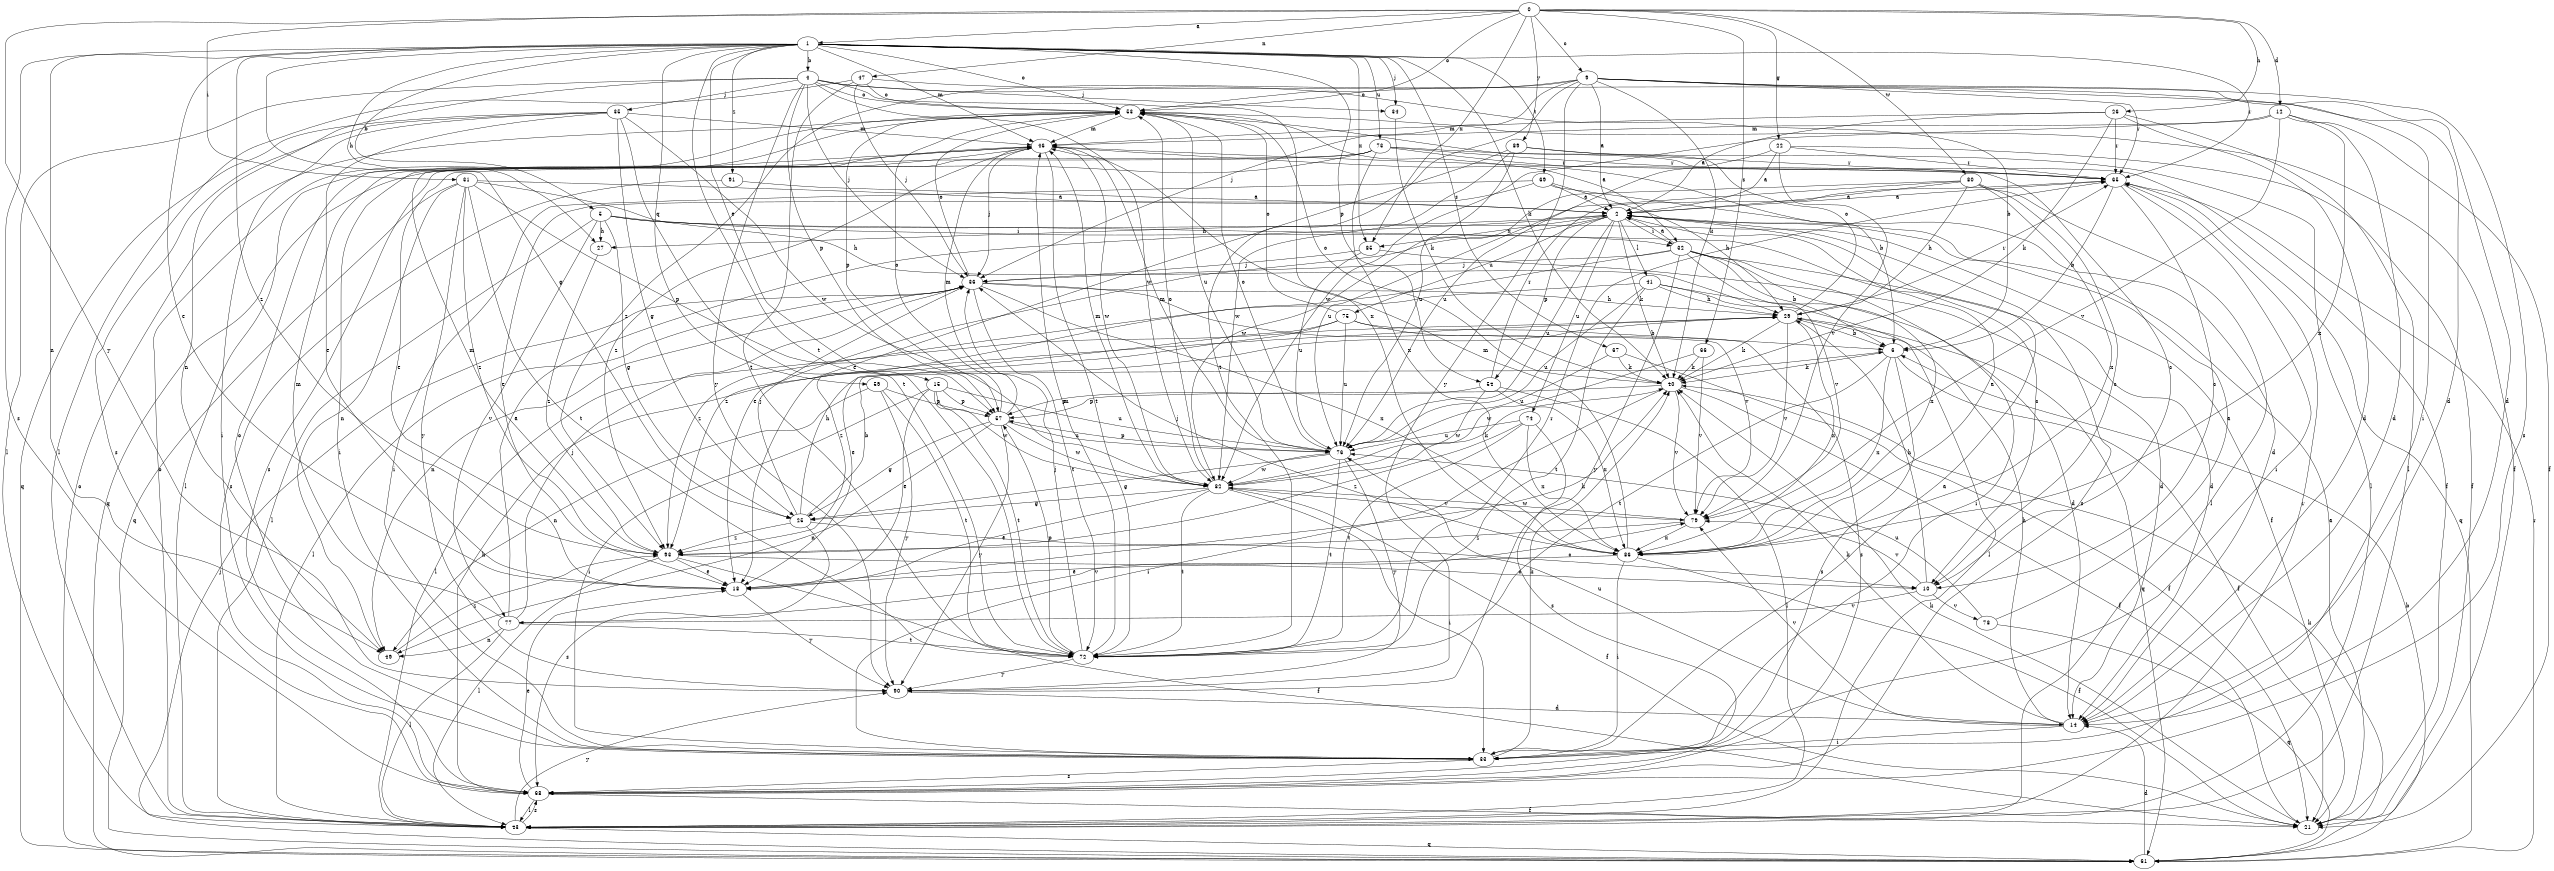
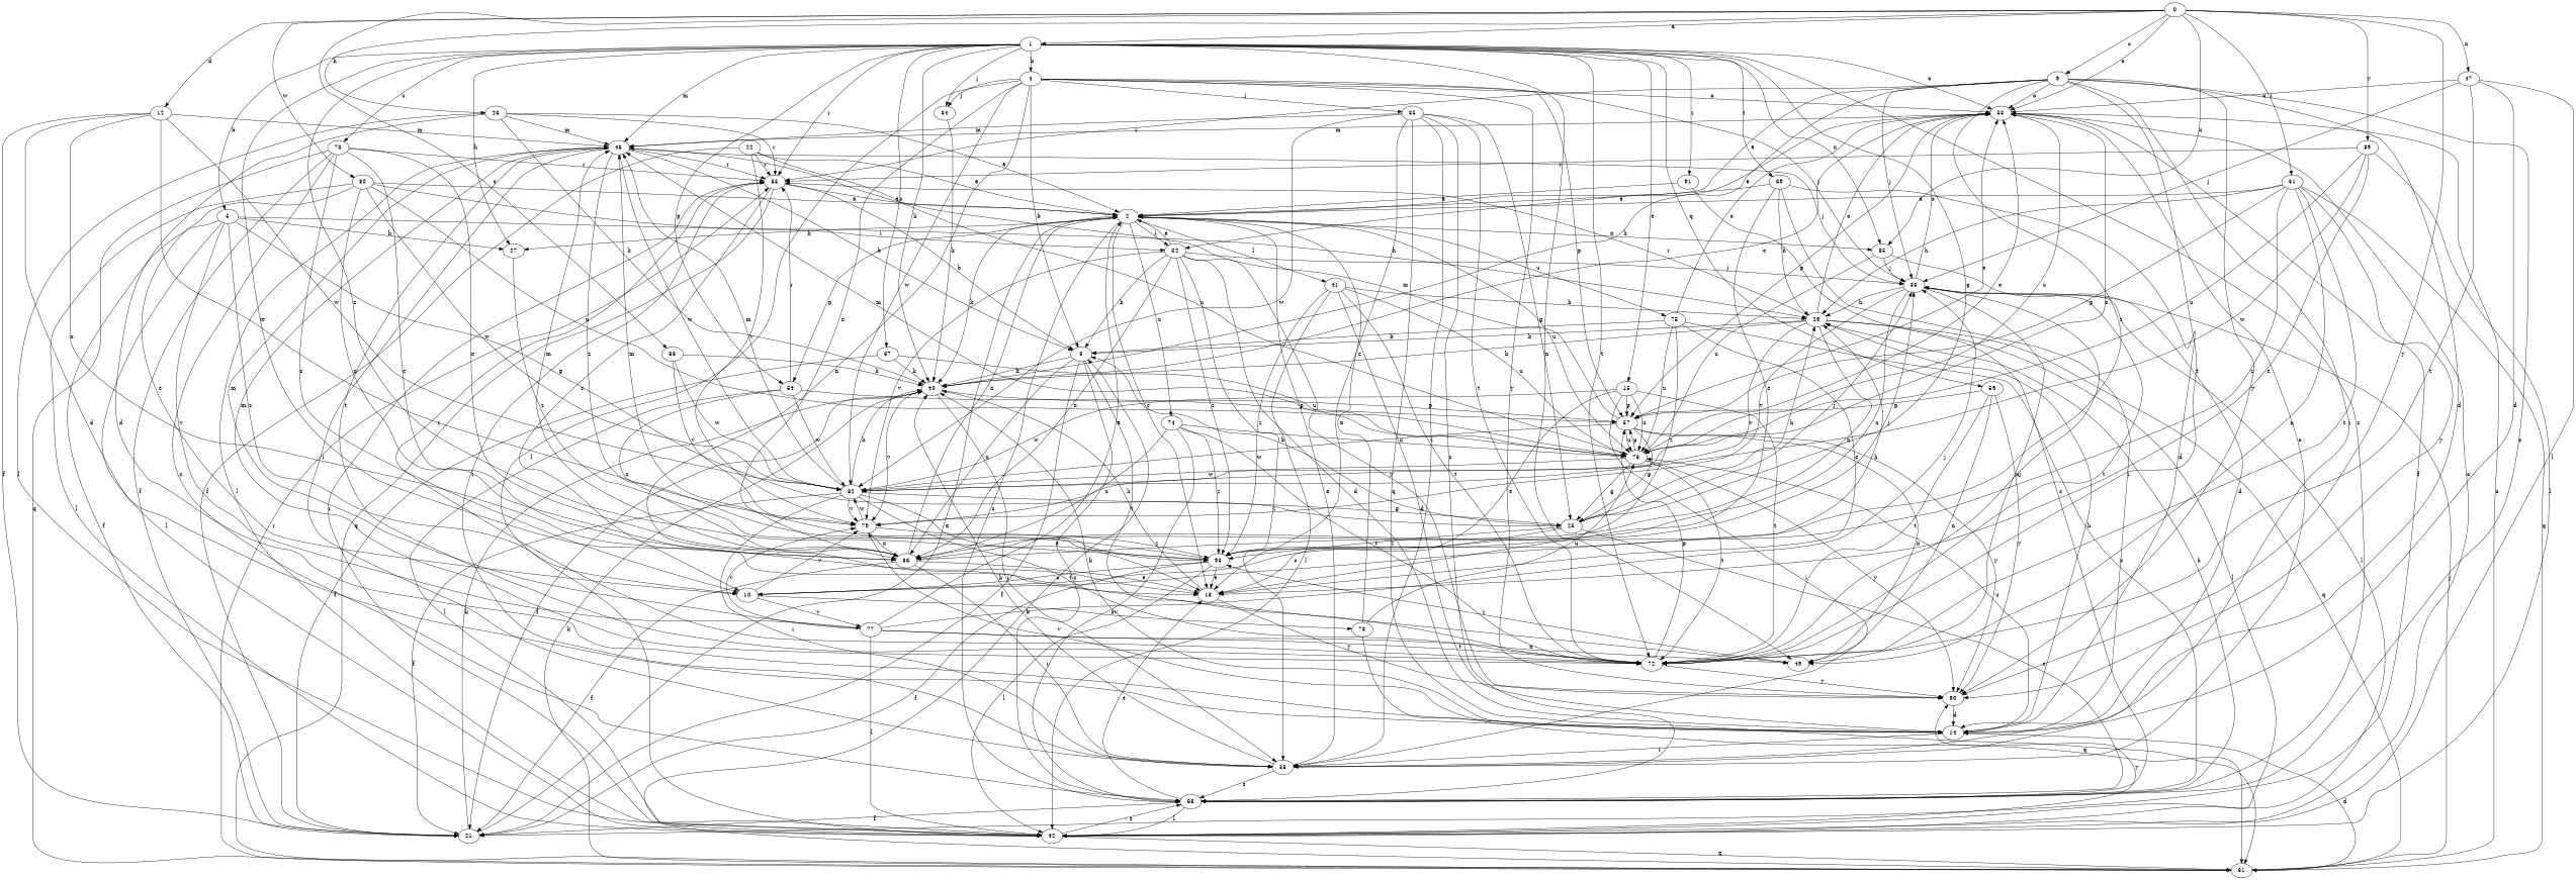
  strict digraph {
    0
    1
    9
    12
    22
    26
    31
    47
    53
    66
    80
    85
    89
    90
    54
    4
    5
    15
    18
    25
    27
    34
    40
    46
    49
    59
    65
    67
    68
    69
    72
    73
    91
    93
    2
    36
    14
    33
    82
    86
    21
    79
    76
-   42 [label=43]
+   42
    57
    29
    61
    32
    10
    6
    35
    77
    41
    74
    75
    78
    0 -> 1 [label=a]
    0 -> 9 [label=c]
    0 -> 12 [label=d]
-   0 -> 22 [label=g]
    0 -> 26 [label=h]
    0 -> 31 [label=i]
    0 -> 47 [label=n]
    0 -> 53 [label=o]
    0 -> 66 [label=s]
    0 -> 80 [label=w]
    0 -> 85 [label=x]
    0 -> 89 [label=y]
    0 -> 90 [label=y]
    1 -> 53 [label=o]
    1 -> 85 [label=x]
    1 -> 54 [label=p]
    1 -> 4 [label=b]
    1 -> 5 [label=b]
    1 -> 15 [label=e]
    1 -> 18 [label=e]
    1 -> 25 [label=g]
    1 -> 27 [label=h]
    1 -> 34 [label=j]
    1 -> 40 [label=k]
    1 -> 46 [label=m]
    1 -> 49 [label=n]
    1 -> 59 [label=q]
    1 -> 65 [label=r]
    1 -> 67 [label=s]
    1 -> 68 [label=s]
    1 -> 69 [label=t]
    1 -> 72 [label=t]
    1 -> 73 [label=u]
    1 -> 91 [label=z]
    1 -> 93 [label=z]
    9 -> 53 [label=o]
    9 -> 90 [label=y]
    9 -> 40 [label=k]
    9 -> 65 [label=r]
    9 -> 68 [label=s]
    9 -> 72 [label=t]
    9 -> 93 [label=z]
    9 -> 2 [label=a]
    9 -> 36 [label=j]
    9 -> 14 [label=d]
    9 -> 33 [label=i]
    12 -> 46 [label=m]
    12 -> 14 [label=d]
    12 -> 82 [label=w]
    12 -> 86 [label=x]
    12 -> 21 [label=f]
    12 -> 79 [label=v]
    22 -> 65 [label=r]
    22 -> 2 [label=a]
    22 -> 21 [label=f]
    22 -> 79 [label=v]
    22 -> 76 [label=u]
    26 -> 40 [label=k]
    26 -> 46 [label=m]
    26 -> 65 [label=r]
    26 -> 2 [label=a]
    26 -> 14 [label=d]
    26 -> 42 [label=l]
    31 -> 90 [label=y]
    31 -> 49 [label=n]
    31 -> 72 [label=t]
    31 -> 93 [label=z]
    31 -> 2 [label=a]
    31 -> 57 [label=p]
    31 -> 29 [label=h]
    31 -> 61 [label=q]
    47 -> 53 [label=o]
    47 -> 72 [label=t]
    47 -> 36 [label=j]
    47 -> 14 [label=d]
    47 -> 42 [label=l]
    53 -> 46 [label=m]
    53 -> 21 [label=f]
    53 -> 76 [label=u]
    53 -> 57 [label=p]
    53 -> 32 [label=a]
    66 -> 40 [label=k]
    66 -> 82 [label=w]
    66 -> 79 [label=v]
    80 -> 2 [label=a]
    80 -> 82 [label=w]
    80 -> 86 [label=x]
    80 -> 76 [label=u]
    80 -> 42 [label=l]
    80 -> 29 [label=h]
    80 -> 10 [label=c]
    85 -> 36 [label=j]
    85 -> 14 [label=d]
    85 -> 76 [label=u]
    89 -> 18 [label=e]
    89 -> 65 [label=r]
    89 -> 82 [label=w]
    89 -> 76 [label=u]
    89 -> 42 [label=l]
    90 -> 14 [label=d]
    54 -> 65 [label=r]
    54 -> 82 [label=w]
    54 -> 86 [label=x]
    54 -> 42 [label=l]
    54 -> 57 [label=p]
    4 -> 53 [label=o]
    4 -> 90 [label=y]
    4 -> 34 [label=j]
    4 -> 49 [label=n]
    4 -> 36 [label=j]
    4 -> 82 [label=w]
    4 -> 86 [label=x]
    4 -> 42 [label=l]
    4 -> 57 [label=p]
    4 -> 6 [label=b]
    4 -> 35 [label=j]
    5 -> 25 [label=g]
    5 -> 27 [label=h]
    5 -> 21 [label=f]
    5 -> 42 [label=l]
    5 -> 32 [label=i]
    5 -> 10 [label=c]
    5 -> 77 [label=v]
    15 -> 18 [label=e]
    15 -> 72 [label=t]
    15 -> 33 [label=i]
    15 -> 82 [label=w]
    15 -> 76 [label=u]
    15 -> 57 [label=p]
    18 -> 90 [label=y]
    18 -> 40 [label=k]
    25 -> 68 [label=s]
    25 -> 93 [label=z]
    25 -> 36 [label=j]
    25 -> 29 [label=h]
    25 -> 10 [label=c]
    25 -> 6 [label=b]
    27 -> 93 [label=z]
    34 -> 40 [label=k]
    40 -> 53 [label=o]
    40 -> 33 [label=i]
    40 -> 21 [label=f]
    40 -> 79 [label=v]
    40 -> 57 [label=p]
    46 -> 65 [label=r]
    46 -> 72 [label=t]
    46 -> 93 [label=z]
    46 -> 36 [label=j]
    46 -> 33 [label=i]
    46 -> 82 [label=w]
    46 -> 42 [label=l]
    46 -> 6 [label=b]
    49 -> 93 [label=z]
    59 -> 90 [label=y]
    59 -> 49 [label=n]
    59 -> 72 [label=t]
    59 -> 57 [label=p]
    65 -> 2 [label=a]
    65 -> 33 [label=i]
    65 -> 61 [label=q]
    65 -> 10 [label=c]
    65 -> 6 [label=b]
    67 -> 40 [label=k]
    67 -> 21 [label=f]
    67 -> 76 [label=u]
    68 -> 18 [label=e]
    68 -> 21 [label=f]
    68 -> 42 [label=l]
    68 -> 29 [label=h]
    69 -> 18 [label=e]
    69 -> 2 [label=a]
    69 -> 14 [label=d]
    69 -> 33 [label=i]
    69 -> 29 [label=h]
    72 -> 90 [label=y]
    72 -> 46 [label=m]
    72 -> 65 [label=r]
    72 -> 36 [label=j]
    72 -> 57 [label=p]
    73 -> 18 [label=e]
    73 -> 65 [label=r]
    73 -> 68 [label=s]
    73 -> 86 [label=x]
    73 -> 21 [label=f]
    73 -> 61 [label=q]
    73 -> 10 [label=c]
    91 -> 68 [label=s]
    91 -> 2 [label=a]
    93 -> 18 [label=e]
    93 -> 46 [label=m]
    93 -> 21 [label=f]
    93 -> 42 [label=l]
    93 -> 10 [label=c]
    2 -> 85 [label=x]
    2 -> 54 [label=p]
    2 -> 18 [label=e]
    2 -> 27 [label=h]
    2 -> 40 [label=k]
    2 -> 68 [label=s]
    2 -> 76 [label=u]
    2 -> 32 [label=i]
    2 -> 41 [label=l]
    2 -> 74 [label=u]
    2 -> 75 [label=u]
    36 -> 53 [label=o]
    36 -> 49 [label=n]
    36 -> 72 [label=t]
    36 -> 86 [label=x]
    36 -> 79 [label=v]
    36 -> 42 [label=l]
    36 -> 29 [label=h]
    14 -> 40 [label=k]
    14 -> 33 [label=i]
    14 -> 79 [label=v]
    14 -> 76 [label=u]
    14 -> 29 [label=h]
    33 -> 53 [label=o]
    33 -> 40 [label=k]
    33 -> 68 [label=s]
    33 -> 2 [label=a]
    82 -> 53 [label=o]
    82 -> 18 [label=e]
    82 -> 25 [label=g]
    82 -> 40 [label=k]
    82 -> 46 [label=m]
    82 -> 72 [label=t]
    82 -> 33 [label=i]
    82 -> 21 [label=f]
    82 -> 79 [label=v]
    86 -> 18 [label=e]
    86 -> 46 [label=m]
    86 -> 2 [label=a]
    86 -> 36 [label=j]
    86 -> 33 [label=i]
    86 -> 21 [label=f]
    21 -> 40 [label=k]
    21 -> 2 [label=a]
    79 -> 93 [label=z]
    79 -> 82 [label=w]
    79 -> 86 [label=x]
    76 -> 53 [label=o]
    76 -> 90 [label=y]
    76 -> 25 [label=g]
    76 -> 46 [label=m]
    76 -> 72 [label=t]
    76 -> 82 [label=w]
    76 -> 57 [label=p]
    42 -> 53 [label=o]
    42 -> 90 [label=y]
    42 -> 65 [label=r]
    42 -> 68 [label=s]
    42 -> 61 [label=q]
    57 -> 53 [label=o]
    57 -> 90 [label=y]
    57 -> 25 [label=g]
    57 -> 46 [label=m]
    57 -> 49 [label=n]
    57 -> 82 [label=w]
    57 -> 76 [label=u]
    29 -> 53 [label=o]
    29 -> 40 [label=k]
    29 -> 65 [label=r]
    29 -> 86 [label=x]
    29 -> 79 [label=v]
    29 -> 42 [label=l]
    29 -> 61 [label=q]
    29 -> 6 [label=b]
    61 -> 53 [label=o]
    61 -> 40 [label=k]
    61 -> 65 [label=r]
    61 -> 36 [label=j]
    61 -> 14 [label=d]
    61 -> 6 [label=b]
    32 -> 90 [label=y]
    32 -> 93 [label=z]
    32 -> 2 [label=a]
    32 -> 36 [label=j]
    32 -> 14 [label=d]
    32 -> 33 [label=i]
    32 -> 86 [label=x]
    32 -> 79 [label=v]
    32 -> 6 [label=b]
    10 -> 79 [label=v]
    10 -> 29 [label=h]
    10 -> 77 [label=v]
    10 -> 78 [label=v]
    6 -> 40 [label=k]
    6 -> 68 [label=s]
    6 -> 72 [label=t]
    6 -> 86 [label=x]
    6 -> 21 [label=f]
    35 -> 18 [label=e]
    35 -> 25 [label=g]
    35 -> 46 [label=m]
    35 -> 68 [label=s]
    35 -> 72 [label=t]
    35 -> 33 [label=i]
    35 -> 82 [label=w]
    35 -> 61 [label=q]
    77 -> 46 [label=m]
    77 -> 49 [label=n]
    77 -> 72 [label=t]
    77 -> 2 [label=a]
    77 -> 36 [label=j]
    77 -> 79 [label=v]
    77 -> 42 [label=l]
    41 -> 72 [label=t]
    41 -> 93 [label=z]
    41 -> 14 [label=d]
    41 -> 76 [label=u]
    41 -> 42 [label=l]
    41 -> 29 [label=h]
    74 -> 68 [label=s]
    74 -> 72 [label=t]
    74 -> 93 [label=z]
    74 -> 86 [label=x]
    74 -> 76 [label=u]
    75 -> 53 [label=o]
    75 -> 18 [label=e]
    75 -> 68 [label=s]
    75 -> 93 [label=z]
    75 -> 76 [label=u]
    75 -> 6 [label=b]
    78 -> 2 [label=a]
    78 -> 76 [label=u]
    78 -> 61 [label=q]
  }
